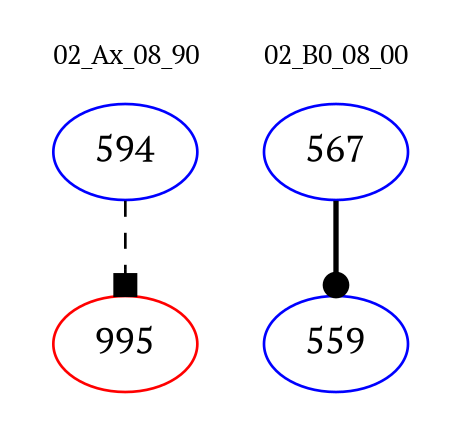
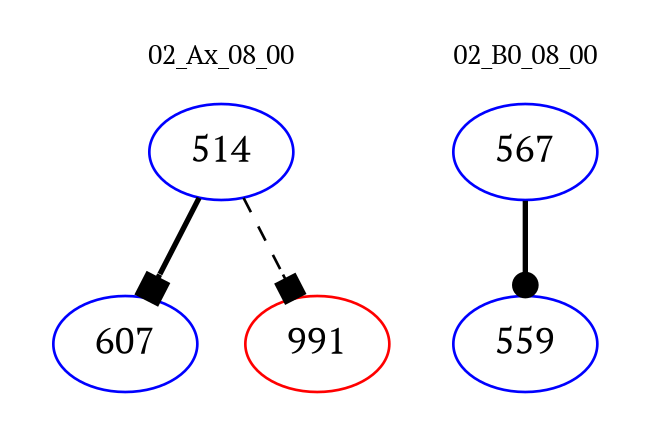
  digraph {
    fontname="PT Serif"
    node [color=blue fontname="PT Serif"]
    edge [arrowhead=box color=black fontname="PT Serif" style=bold]
-   n1 [label=594]
-   n3 [color=red label=995]
+   n1 [label=514]
+   n2 [label=607]
+   n3 [color=red label=991]
    n4 [label=567]
    n5 [label=559]
    subgraph cluster_1 {
      color=white
      fontsize=10
-     label="02_Ax_08_90"
+     label="02_Ax_08_00"
      n1
+     n2
      n3
    }
    subgraph cluster_2 {
      color=white
      fontsize=10
      label="02_B0_08_00"
      n4
      n5
    }
+   n1 -> n2
    n1 -> n3 [style=dashed]
    n4 -> n5 [arrowhead=dot]
  }
